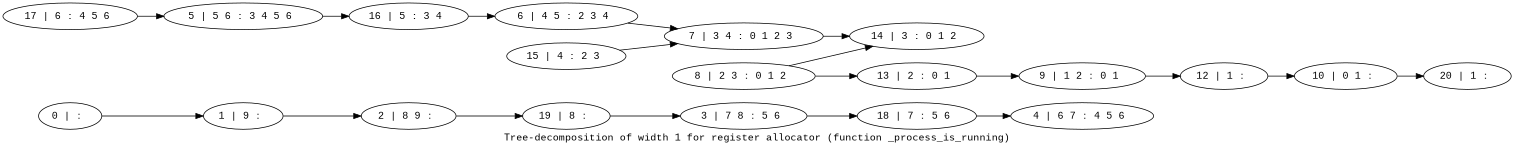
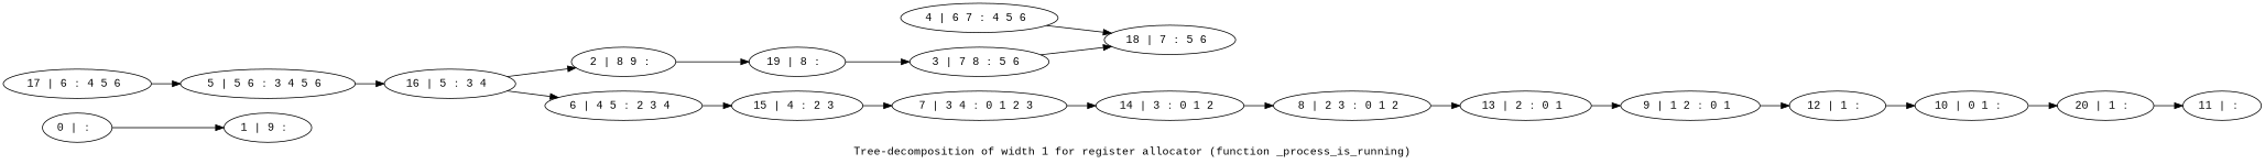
  digraph {
    fontname="Liberation Mono"
    label="Tree-decomposition of width 1 for register allocator (function _process_is_running)"
    rankdir=LR
    node [fontname="Liberation Mono"]
    edge [fontname="Liberation Mono"]
    n1 [label="0 | : "]
    n2 [label="1 | 9 : "]
    n3 [label="2 | 8 9 : "]
    n4 [label="19 | 8 : "]
    n5 [label="3 | 7 8 : 5 6 "]
    n6 [label="18 | 7 : 5 6 "]
    n7 [label="4 | 6 7 : 4 5 6 "]
    n8 [label="17 | 6 : 4 5 6 "]
    n9 [label="5 | 5 6 : 3 4 5 6 "]
    n10 [label="16 | 5 : 3 4 "]
    n11 [label="6 | 4 5 : 2 3 4 "]
    n12 [label="15 | 4 : 2 3 "]
    n13 [label="7 | 3 4 : 0 1 2 3 "]
    n14 [label="14 | 3 : 0 1 2 "]
    n15 [label="8 | 2 3 : 0 1 2 "]
    n16 [label="13 | 2 : 0 1 "]
    n17 [label="9 | 1 2 : 0 1 "]
    n18 [label="12 | 1 : "]
    n19 [label="10 | 0 1 : "]
    n20 [label="20 | 1 : "]
+   n21 [label="11 | : "]
    n1 -> n2
-   n2 -> n3
+   n10 -> n3
    n3 -> n4
    n4 -> n5
    n5 -> n6
-   n6 -> n7
+   n7 -> n6
    n8 -> n9
    n9 -> n10
    n10 -> n11
-   n11 -> n13
+   n11 -> n12
    n12 -> n13
    n13 -> n14
-   n15 -> n14
+   n14 -> n15
    n15 -> n16
    n16 -> n17
    n17 -> n18
    n18 -> n19
    n19 -> n20
+   n20 -> n21
  }
